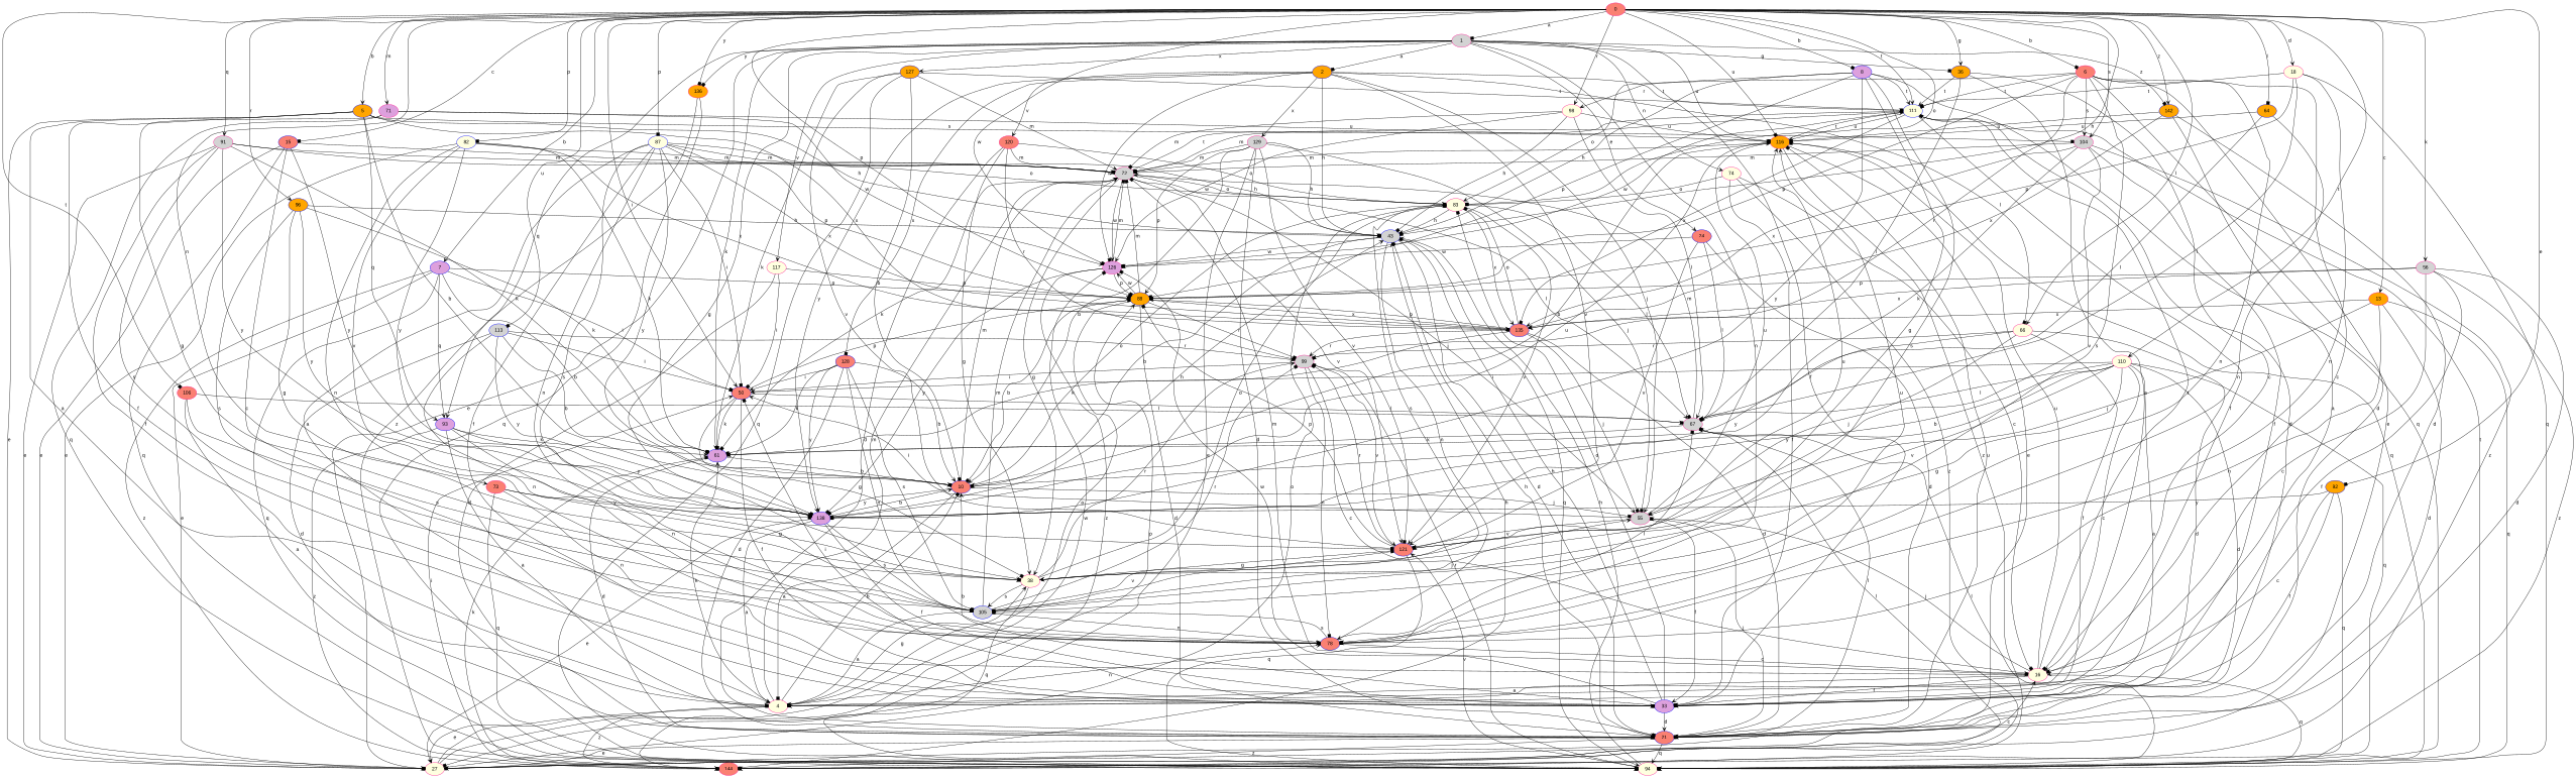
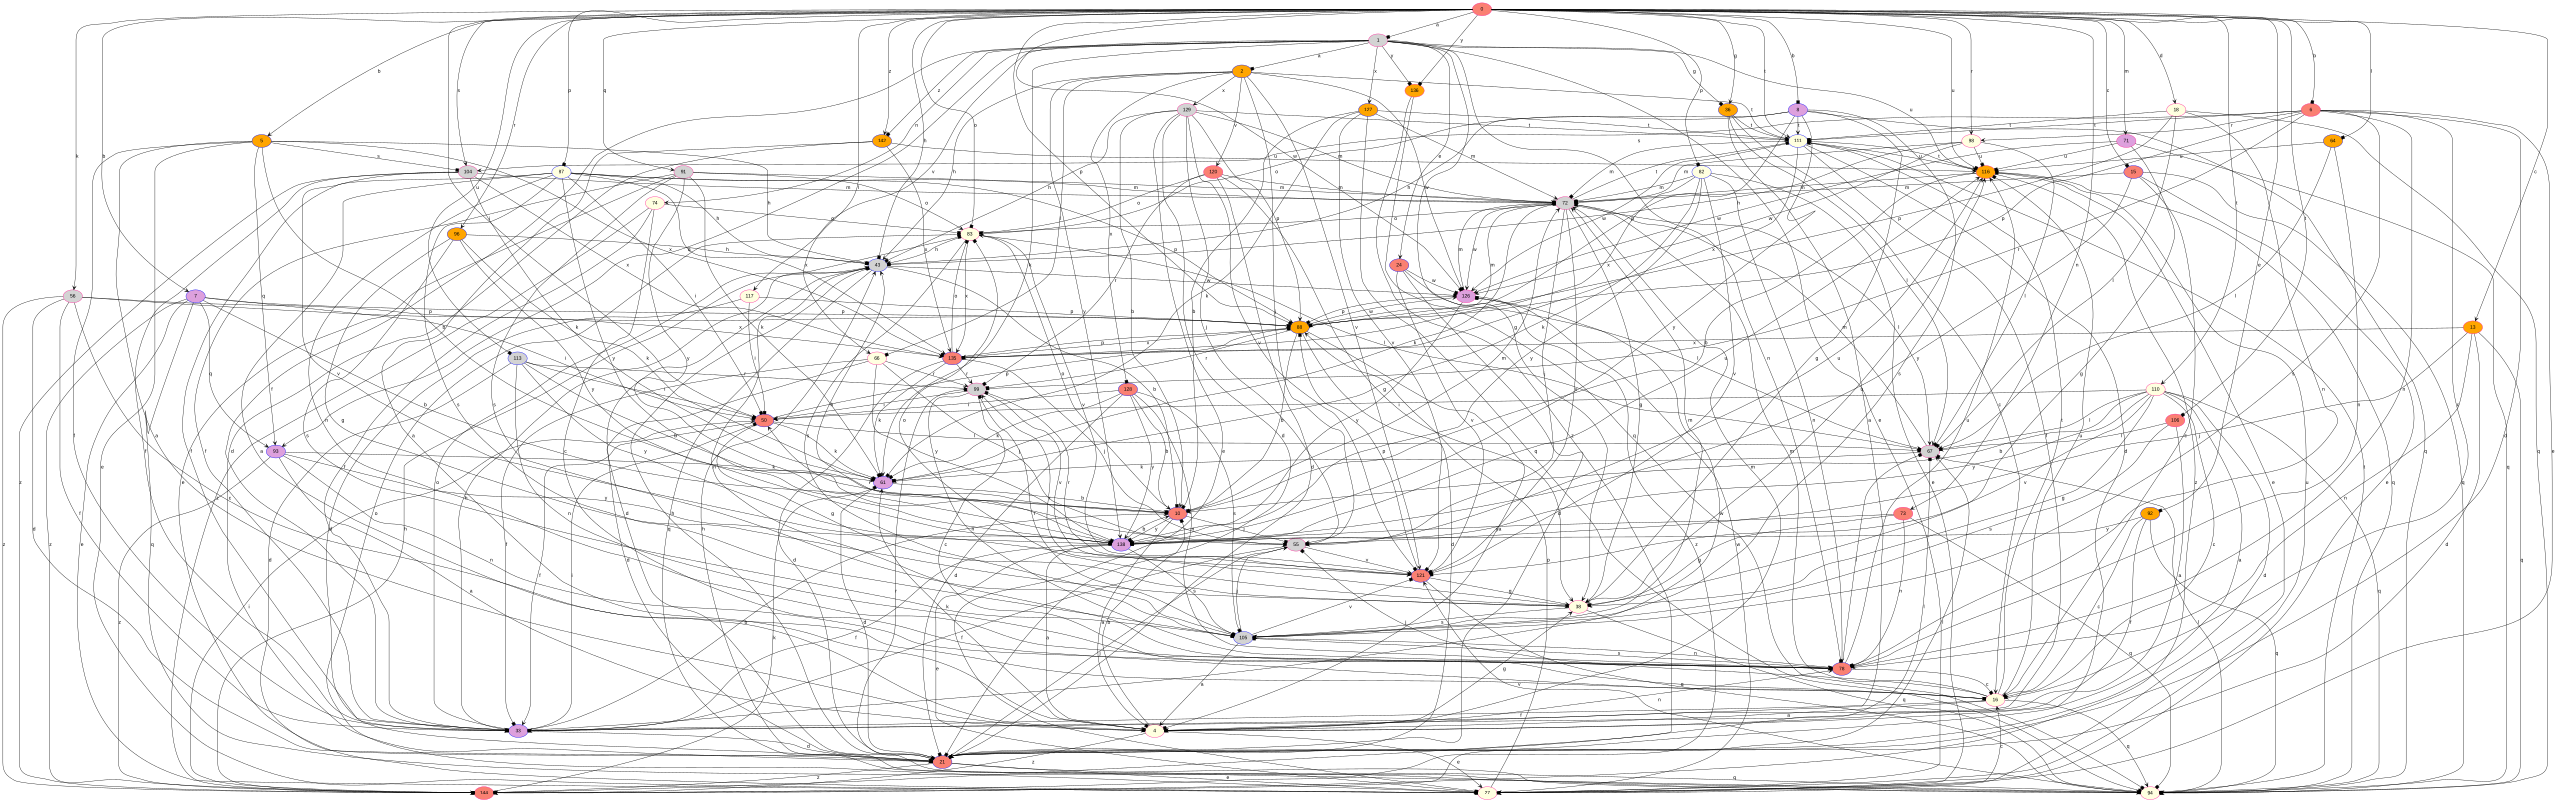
  strict digraph {
    fontname="Liberation Sans"
    node [color=deeppink fillcolor=salmon fontname="Liberation Sans" style=filled]
    edge [arrowhead=vee fontname="Liberation Sans"]
    1 [fillcolor=lightgrey]
    0
    5 [color=blue fillcolor=orange]
    6
    7 [color=blue fillcolor=plum]
    8 [color=blue fillcolor=plum]
    13 [fillcolor=orange]
    15 [color=blue]
    18 [fillcolor=lightyellow]
    n10 [color=blue fillcolor=orange label=92]
    36 [color=blue fillcolor=orange]
    43 [color=blue fillcolor=lightgrey]
    50 [color=blue]
    56 [fillcolor=lightgrey]
    64 [color=blue fillcolor=orange]
    66 [fillcolor=lightyellow]
    71 [fillcolor=plum]
    73
    83 [fillcolor=lightyellow]
    n20 [color=blue fillcolor=lightyellow label=82]
    87 [color=blue fillcolor=lightyellow]
    88 [color=blue fillcolor=orange]
    91 [fillcolor=lightgrey]
    96 [color=blue fillcolor=orange]
    98 [fillcolor=lightyellow]
    104 [fillcolor=lightgrey]
    106
    110 [fillcolor=lightyellow]
    111 [color=blue fillcolor=lightyellow]
    113 [color=blue fillcolor=lightgrey]
    116 [fillcolor=orange]
    126 [fillcolor=plum]
    136 [fillcolor=orange]
    142 [color=blue fillcolor=orange]
    2 [color=blue fillcolor=orange]
    24 [color=blue]
    27 [fillcolor=lightyellow]
    33 [color=blue fillcolor=plum]
    38 [fillcolor=lightyellow]
    61 [color=blue fillcolor=plum]
    74 [fillcolor=lightyellow]
    78 [color=blue]
    93 [color=blue fillcolor=plum]
    117 [fillcolor=lightyellow]
    127 [color=blue fillcolor=orange]
    4 [fillcolor=lightyellow]
    10 [color=blue]
    n48 [color=blue label=135]
    16 [fillcolor=lightyellow]
    21 [color=blue]
    99 [fillcolor=lightgrey]
    105 [color=blue fillcolor=lightgrey]
    144
    94 [fillcolor=lightyellow]
    138 [color=blue fillcolor=plum]
    55 [fillcolor=lightgrey]
    72 [fillcolor=lightgrey]
    67 [fillcolor=lightgrey]
    121 [color=blue]
    120
    128 [color=blue]
    129 [fillcolor=lightgrey]
    1 -> 36 [arrowhead=box label=g]
    1 -> 116 [label=u]
    1 -> 136 [arrowhead=box label=y]
    1 -> 142 [arrowhead=box label=z]
    1 -> 2 [arrowhead=box label=a]
    1 -> 24 [label=e]
    1 -> 27 [label=e]
    1 -> 33 [arrowhead=box label=f]
    1 -> 38 [label=g]
    1 -> 61 [label=k]
    1 -> 74 [label=n]
    1 -> 78 [arrowhead=box label=n]
    1 -> 93 [label=q]
    1 -> 117 [label=v]
    1 -> 127 [label=x]
    0 -> 1 [arrowhead=box label=a]
    0 -> 5 [label=b]
    0 -> 6 [arrowhead=box label=b]
    0 -> 7 [label=b]
    0 -> 8 [arrowhead=box label=b]
    0 -> 13 [label=c]
    0 -> 15 [arrowhead=box label=c]
    0 -> 18 [label=d]
    0 -> n10 [arrowhead=box label=e]
    0 -> 36 [label=g]
    0 -> 43 [arrowhead=box label=h]
    0 -> 50 [label=i]
    0 -> 56 [label=k]
    0 -> 64 [arrowhead=box label=l]
    0 -> 66 [label=l]
    0 -> 71 [label=m]
    0 -> 73 [label=n]
    0 -> 83 [arrowhead=box label=o]
    0 -> n20 [arrowhead=box label=p]
    0 -> 87 [arrowhead=box label=p]
    0 -> 88 [arrowhead=box label=p]
    0 -> 91 [label=q]
    0 -> 96 [label=r]
    0 -> 98 [label=r]
    0 -> 104 [label=s]
    0 -> 106 [arrowhead=box label=t]
    0 -> 110 [label=t]
    0 -> 111 [label=t]
    0 -> 113 [arrowhead=box label=u]
    0 -> 116 [arrowhead=box label=u]
    0 -> 126 [arrowhead=box label=w]
    0 -> 136 [arrowhead=box label=y]
    0 -> 142 [label=z]
    5 -> 43 [arrowhead=box label=h]
    5 -> 104 [arrowhead=box label=s]
    5 -> 27 [arrowhead=box label=e]
    5 -> 33 [arrowhead=box label=f]
    5 -> 93 [label=q]
    5 -> 4 [label=a]
    5 -> 10 [label=b]
    5 -> n48 [arrowhead=box label=x]
    6 -> 88 [arrowhead=box label=p]
    6 -> 98 [label=r]
    6 -> 104 [label=s]
    6 -> 111 [arrowhead=box label=t]
    6 -> 27 [label=e]
    6 -> 78 [label=n]
    6 -> 16 [label=c]
    6 -> 21 [arrowhead=box label=d]
    6 -> 99 [arrowhead=box label=r]
    6 -> 105 [arrowhead=box label=s]
    7 -> 50 [arrowhead=box label=i]
    7 -> 88 [arrowhead=box label=p]
    7 -> 27 [arrowhead=box label=e]
    7 -> 93 [label=q]
    7 -> 10 [label=b]
    7 -> 144 [label=z]
    7 -> 94 [arrowhead=box label=q]
    8 -> 43 [arrowhead=box label=h]
    8 -> 83 [label=o]
    8 -> 88 [arrowhead=box label=p]
    8 -> 111 [label=t]
    8 -> 38 [label=g]
    8 -> 105 [label=s]
    8 -> 94 [label=q]
    8 -> 138 [arrowhead=box label=y]
    13 -> 78 [label=n]
    13 -> n48 [label=x]
    13 -> 21 [label=d]
    13 -> 94 [arrowhead=box label=q]
    13 -> 55 [label=j]
    15 -> 27 [arrowhead=box label=e]
    15 -> 16 [label=c]
    15 -> 94 [label=q]
    15 -> 138 [arrowhead=box label=y]
    15 -> 72 [arrowhead=box label=m]
    18 -> 88 [label=p]
    18 -> 111 [arrowhead=box label=t]
    18 -> 78 [arrowhead=box label=n]
    18 -> 94 [arrowhead=box label=q]
    18 -> 67 [arrowhead=box label=l]
    n10 -> 33 [arrowhead=box label=f]
    n10 -> 16 [label=c]
    n10 -> 94 [arrowhead=box label=q]
    n10 -> 138 [arrowhead=box label=y]
    36 -> 111 [label=t]
    36 -> 4 [label=a]
    36 -> 16 [label=c]
    36 -> 67 [label=l]
    43 -> 126 [arrowhead=box label=w]
    43 -> 78 [label=n]
    43 -> 10 [arrowhead=box label=b]
    43 -> 21 [label=d]
    43 -> 94 [label=q]
    50 -> 88 [arrowhead=box label=p]
    50 -> 33 [label=f]
    50 -> 38 [arrowhead=box label=g]
    50 -> 61 [arrowhead=box label=k]
    50 -> 67 [arrowhead=box label=l]
    56 -> 88 [arrowhead=box label=p]
    56 -> 33 [label=f]
    56 -> n48 [label=x]
    56 -> 16 [arrowhead=box label=c]
    56 -> 21 [arrowhead=box label=d]
    56 -> 144 [arrowhead=box label=z]
    64 -> 116 [arrowhead=box label=u]
    64 -> 78 [arrowhead=box label=n]
    64 -> 67 [label=l]
    66 -> 33 [arrowhead=box label=f]
    66 -> 21 [label=d]
    66 -> 99 [label=r]
    66 -> 138 [arrowhead=box label=y]
    66 -> 55 [label=j]
    71 -> 116 [arrowhead=box label=u]
    71 -> 126 [label=w]
    71 -> 38 [arrowhead=box label=g]
    71 -> 94 [arrowhead=box label=q]
    73 -> 38 [label=g]
    73 -> 78 [arrowhead=box label=n]
    73 -> 94 [arrowhead=box label=q]
    73 -> 138 [arrowhead=box label=y]
    83 -> 43 [label=h]
    83 -> n48 [label=x]
    83 -> 105 [arrowhead=box label=s]
    83 -> 67 [arrowhead=box label=l]
    83 -> 121 [label=v]
    n20 -> 27 [label=e]
    n20 -> 61 [arrowhead=box label=k]
    n20 -> 78 [label=n]
    n20 -> n48 [arrowhead=box label=x]
    n20 -> 138 [label=y]
    n20 -> 72 [arrowhead=box label=m]
    n20 -> 121 [arrowhead=box label=v]
    87 -> 43 [label=h]
    87 -> 50 [arrowhead=box label=i]
    87 -> 88 [label=p]
    87 -> 33 [arrowhead=box label=f]
    87 -> 78 [label=n]
    87 -> 4 [label=a]
    87 -> n48 [label=x]
    87 -> 105 [arrowhead=box label=s]
    87 -> 138 [arrowhead=box label=y]
    87 -> 72 [label=m]
    88 -> 126 [label=w]
    88 -> 4 [arrowhead=box label=a]
    88 -> 10 [arrowhead=box label=b]
    88 -> n48 [label=x]
    88 -> 21 [label=d]
    88 -> 99 [arrowhead=box label=r]
    88 -> 72 [arrowhead=box label=m]
    91 -> 83 [label=o]
    91 -> 27 [arrowhead=box label=e]
    91 -> 33 [label=f]
    91 -> 61 [arrowhead=box label=k]
    91 -> 105 [arrowhead=box label=s]
    91 -> 138 [arrowhead=box label=y]
    91 -> 72 [arrowhead=box label=m]
    96 -> 43 [arrowhead=box label=h]
    96 -> 38 [label=g]
    96 -> 61 [arrowhead=box label=k]
    96 -> 105 [arrowhead=box label=s]
    96 -> 138 [label=y]
    98 -> 43 [arrowhead=box label=h]
    98 -> 116 [arrowhead=box label=u]
    98 -> 126 [label=w]
    98 -> 72 [arrowhead=box label=m]
-   98 -> 67 [label=l]
+   98 -> 67 [arrowhead=box label=l]
    104 -> 33 [label=f]
    104 -> 61 [label=k]
    104 -> n48 [label=x]
    104 -> 144 [label=z]
    104 -> 72 [label=m]
    104 -> 121 [label=v]
    106 -> 4 [arrowhead=box label=a]
    106 -> 105 [label=s]
    106 -> 67 [label=l]
    110 -> 50 [label=i]
    110 -> 38 [label=g]
    110 -> 4 [label=a]
    110 -> 10 [label=b]
    110 -> 16 [arrowhead=box label=c]
    110 -> 21 [label=d]
    110 -> 94 [label=q]
    110 -> 138 [arrowhead=box label=y]
    110 -> 67 [arrowhead=box label=l]
    110 -> 121 [arrowhead=box label=v]
    111 -> 116 [label=u]
    111 -> 126 [label=w]
    111 -> 33 [arrowhead=box label=f]
    111 -> n48 [arrowhead=box label=x]
    111 -> 21 [arrowhead=box label=d]
    111 -> 72 [arrowhead=box label=m]
    113 -> 50 [arrowhead=box label=i]
    113 -> 78 [arrowhead=box label=n]
    113 -> 10 [arrowhead=box label=b]
    113 -> 21 [arrowhead=box label=d]
    113 -> 99 [label=r]
    113 -> 138 [arrowhead=box label=y]
    116 -> 111 [label=t]
    116 -> 27 [label=e]
    116 -> 10 [label=b]
    116 -> 144 [label=z]
    116 -> 94 [arrowhead=box label=q]
    116 -> 72 [arrowhead=box label=m]
    126 -> 88 [arrowhead=box label=p]
    126 -> 144 [arrowhead=box label=z]
    126 -> 138 [arrowhead=box label=y]
    126 -> 72 [arrowhead=box label=m]
    136 -> 144 [label=z]
    136 -> 94 [arrowhead=box label=q]
    142 -> 116 [label=u]
    142 -> 4 [arrowhead=box label=a]
    142 -> n48 [label=x]
    142 -> 21 [arrowhead=box label=d]
    2 -> 43 [label=h]
    2 -> 66 [arrowhead=box label=l]
    2 -> 111 [label=t]
    2 -> 126 [arrowhead=box label=w]
    2 -> 138 [label=y]
    2 -> 55 [label=j]
    2 -> 121 [label=v]
    2 -> 120 [label=v]
    2 -> 128 [arrowhead=box label=x]
    2 -> 129 [label=x]
    24 -> 126 [arrowhead=box label=w]
    24 -> 21 [label=d]
    24 -> 67 [label=l]
    24 -> 121 [arrowhead=box label=v]
    27 -> 83 [arrowhead=box label=o]
    27 -> 88 [label=p]
    27 -> 116 [arrowhead=box label=u]
    27 -> 126 [arrowhead=box label=w]
    27 -> 16 [label=c]
    33 -> 43 [arrowhead=box label=h]
    33 -> 50 [arrowhead=box label=i]
    33 -> 83 [arrowhead=box label=o]
    33 -> 126 [arrowhead=box label=w]
    33 -> 10 [label=b]
    33 -> 21 [label=d]
    38 -> 83 [arrowhead=box label=o]
    38 -> 116 [label=u]
    38 -> 99 [label=r]
    38 -> 105 [label=s]
    38 -> 94 [arrowhead=box label=q]
    61 -> 10 [arrowhead=box label=b]
    61 -> 21 [arrowhead=box label=d]
    74 -> 83 [arrowhead=box label=o]
    74 -> 33 [arrowhead=box label=f]
    74 -> 16 [arrowhead=box label=c]
    74 -> 144 [arrowhead=box label=z]
    78 -> 116 [label=u]
    78 -> 16 [arrowhead=box label=c]
    78 -> 105 [arrowhead=box label=s]
    78 -> 67 [arrowhead=box label=l]
    93 -> 61 [label=k]
    93 -> 78 [label=n]
    93 -> 4 [arrowhead=box label=a]
    93 -> 144 [arrowhead=box label=z]
    93 -> 138 [arrowhead=box label=y]
    117 -> 50 [arrowhead=box label=i]
    117 -> 88 [label=p]
    117 -> 21 [label=d]
    127 -> 111 [arrowhead=box label=t]
    127 -> 61 [arrowhead=box label=k]
    127 -> 10 [arrowhead=box label=b]
    127 -> 94 [arrowhead=box label=q]
    127 -> 72 [label=m]
    127 -> 121 [arrowhead=box label=v]
    4 -> 27 [label=e]
    4 -> 38 [label=g]
    4 -> 61 [label=k]
    4 -> 78 [label=n]
    4 -> 10 [arrowhead=box label=b]
    4 -> 144 [label=z]
    4 -> 72 [label=m]
    10 -> 83 [label=o]
    10 -> 4 [arrowhead=box label=a]
    10 -> 138 [arrowhead=box label=y]
    10 -> 55 [arrowhead=box label=j]
    10 -> 72 [label=m]
    n48 -> 83 [arrowhead=box label=o]
    n48 -> 88 [label=p]
    n48 -> 61 [arrowhead=box label=k]
    n48 -> 21 [label=d]
    n48 -> 99 [label=r]
    n48 -> 55 [arrowhead=box label=j]
    16 -> 111 [arrowhead=box label=t]
    16 -> 116 [arrowhead=box label=u]
    16 -> 33 [label=f]
    16 -> 4 [arrowhead=box label=a]
    16 -> 94 [label=q]
    16 -> 55 [arrowhead=box label=j]
    16 -> 72 [arrowhead=box label=m]
    21 -> 43 [arrowhead=box label=h]
    21 -> 27 [arrowhead=box label=e]
    21 -> 144 [arrowhead=box label=z]
    21 -> 94 [label=q]
    21 -> 55 [label=j]
    21 -> 67 [arrowhead=box label=l]
    99 -> 50 [label=i]
    99 -> 78 [arrowhead=box label=n]
    99 -> 16 [label=c]
    99 -> 121 [label=v]
    105 -> 78 [label=n]
    105 -> 4 [label=a]
    105 -> 99 [arrowhead=box label=r]
    105 -> 55 [label=j]
    105 -> 72 [label=m]
    105 -> 121 [arrowhead=box label=v]
    144 -> 43 [label=h]
    144 -> 50 [label=i]
    144 -> 61 [arrowhead=box label=k]
    144 -> 67 [label=l]
    94 -> 43 [label=h]
    94 -> 111 [label=t]
    94 -> 99 [arrowhead=box label=r]
    94 -> 67 [arrowhead=box label=l]
    94 -> 121 [label=v]
    138 -> 43 [label=h]
    138 -> 116 [label=u]
    138 -> 27 [label=e]
    138 -> 33 [arrowhead=box label=f]
    138 -> 4 [label=a]
    138 -> 10 [label=b]
    138 -> 105 [arrowhead=box label=s]
    55 -> 50 [label=i]
    55 -> 116 [label=u]
    55 -> 33 [label=f]
    55 -> 121 [label=v]
    72 -> 83 [label=o]
    72 -> 111 [arrowhead=box label=t]
    72 -> 126 [label=w]
    72 -> 38 [label=g]
    72 -> 61 [arrowhead=box label=k]
    72 -> 55 [label=j]
    72 -> 67 [label=l]
    72 -> 121 [label=v]
    67 -> 61 [label=k]
    67 -> 72 [label=m]
    121 -> 88 [arrowhead=box label=p]
    121 -> 38 [label=g]
    121 -> 99 [arrowhead=box label=r]
    121 -> 94 [label=q]
    120 -> 83 [arrowhead=box label=o]
    120 -> 38 [label=g]
    120 -> 21 [label=d]
    120 -> 99 [arrowhead=box label=r]
    120 -> 72 [label=m]
    128 -> 50 [label=i]
    128 -> 61 [arrowhead=box label=k]
    128 -> 78 [label=n]
    128 -> 10 [label=b]
    128 -> 21 [arrowhead=box label=d]
    128 -> 105 [arrowhead=box label=s]
    128 -> 138 [label=y]
    129 -> 43 [arrowhead=box label=h]
    129 -> 88 [label=p]
+   129 -> 111 [label=t]
    129 -> 27 [arrowhead=box label=e]
    129 -> 10 [label=b]
    129 -> 21 [arrowhead=box label=d]
    129 -> 55 [arrowhead=box label=j]
    129 -> 72 [arrowhead=box label=m]
    129 -> 121 [arrowhead=box label=v]
  }
